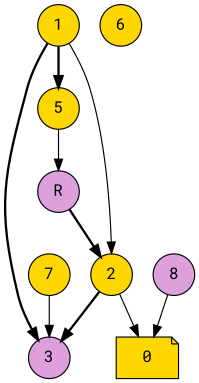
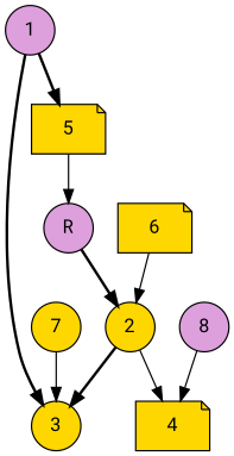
  digraph {
    fontname="Roboto Mono"
    node [fillcolor=gold fontname="Roboto Mono" shape=circle style=filled]
    edge [fontname="Roboto Mono" style=solid]
-   1
+   1 [fillcolor=plum]
    2
-   3 [fillcolor=plum]
-   5
-   4 [shape=note label=0]
+   3
+   5 [shape=note]
+   4 [shape=note]
    R [fillcolor=plum]
    7
    8 [fillcolor=plum]
-   6
-   1 -> 2
+   6 [shape=note]
+   6 -> 2
    1 -> 3 [style=bold]
    1 -> 5 [style=bold]
    2 -> 3 [style=bold]
    2 -> 4
    5 -> R
    R -> 2 [style=bold]
    7 -> 3
    8 -> 4
  }
